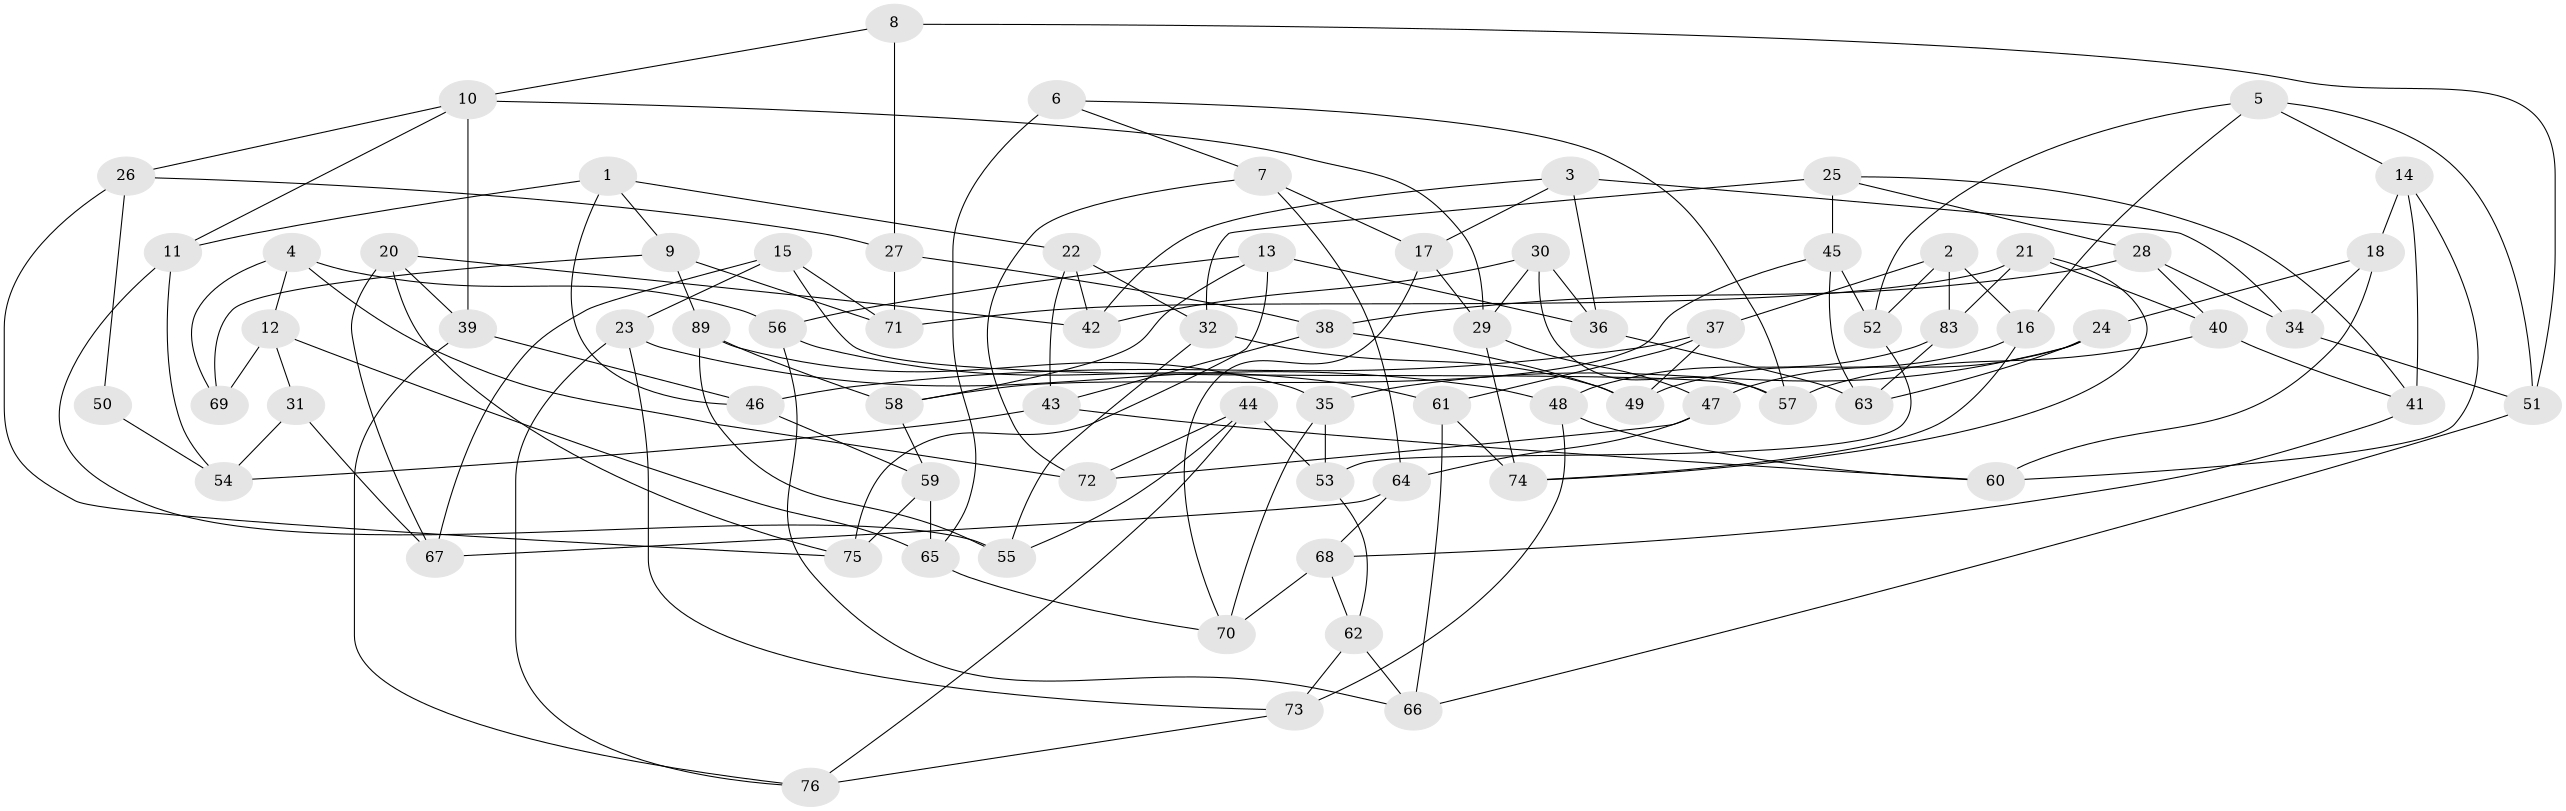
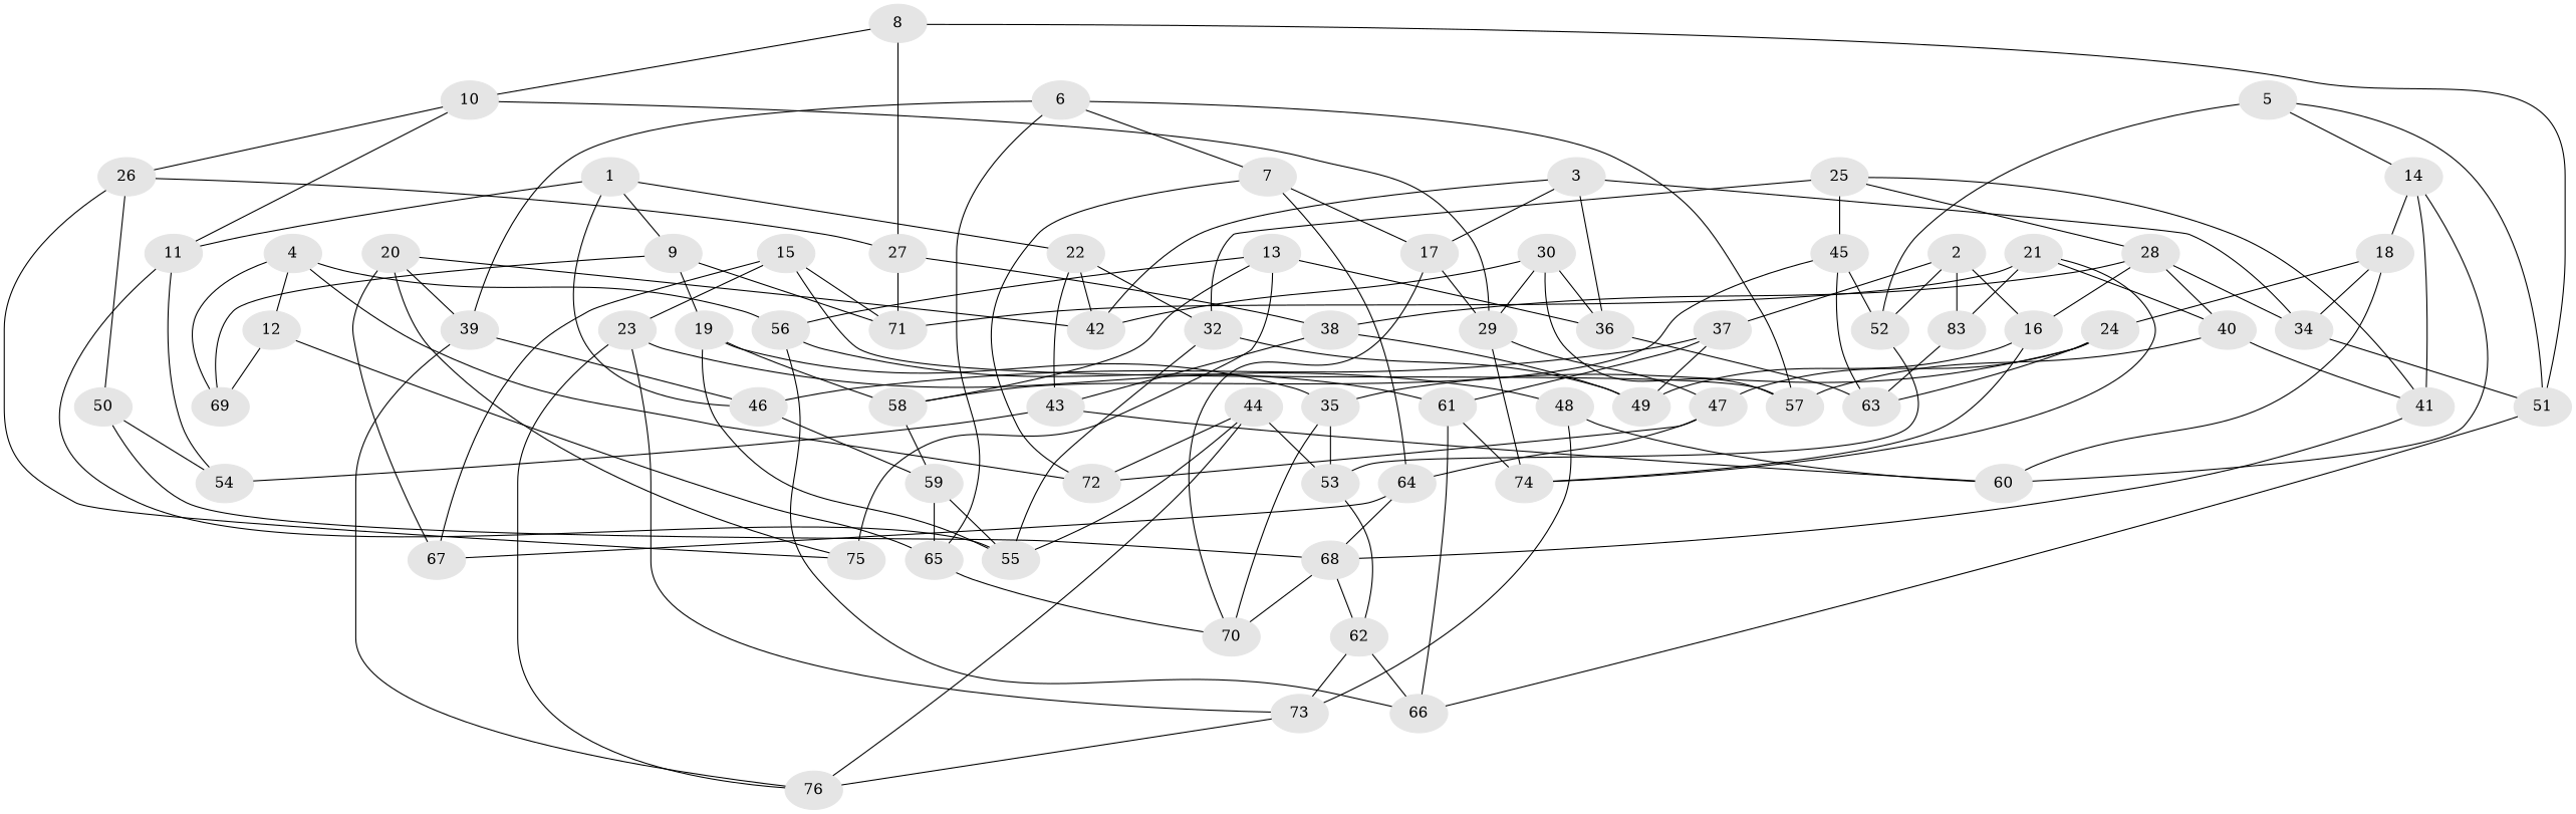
  graph {
    node [color=gray90 style=filled]
    1
    9
    11
    22
    46
    69
-   19 [label=89]
+   19
    71
    54
    55
    42
    32
    43
    59
    2
    16
    n17 [label=83]
    37
    52
    49
    74
    48
    63
    61
    53
    3
    17
    34
    36
    29
    70
    51
    4
    12
    56
    72
    65
-   31
    66
    5
    14
    18
    41
    60
    6
    7
    39
    57
    64
    76
    67
    68
    8
    10
    27
    26
    38
    58
    35
    75
    50
    47
    13
    24
    15
    23
    73
    20
    21
    40
    25
    28
    45
    30
    62
    44
    1 -- 9
    1 -- 11
    1 -- 22
    1 -- 46
    9 -- 69
    9 -- 19
    9 -- 71
    11 -- 54
    11 -- 55
    22 -- 42
    22 -- 32
    22 -- 43
    46 -- 59
    19 -- 55
    19 -- 58
    19 -- 35
    32 -- 55
    32 -- 49
    43 -- 54
    43 -- 60
    59 -- 65
-   59 -- 75
+   59 -- 55
    2 -- 16
    2 -- n17
    2 -- 37
    2 -- 52
    16 -- 49
    16 -- 74
-   n17 -- 48
    n17 -- 63
    37 -- 46
    37 -- 49
    37 -- 61
    52 -- 53
    48 -- 60
    48 -- 73
    61 -- 74
    61 -- 66
    53 -- 62
    3 -- 42
    3 -- 17
    3 -- 34
    3 -- 36
    17 -- 29
    17 -- 70
    34 -- 51
    36 -- 63
    29 -- 74
    29 -- 47
    51 -- 66
    4 -- 69
    4 -- 12
    4 -- 56
    4 -- 72
    12 -- 69
    12 -- 65
-   12 -- 31
    56 -- 61
    56 -- 66
    65 -- 70
-   31 -- 54
-   31 -- 67
-   5 -- 16
+   28 -- 16
    5 -- 52
    5 -- 51
    5 -- 14
    14 -- 18
    14 -- 41
    14 -- 60
    18 -- 34
    18 -- 60
    18 -- 24
    41 -- 68
    6 -- 65
    6 -- 7
-   10 -- 39
+   6 -- 39
    6 -- 57
    7 -- 17
    7 -- 72
    7 -- 64
    39 -- 46
    39 -- 76
    64 -- 67
    64 -- 68
    68 -- 70
    68 -- 62
    8 -- 51
    8 -- 10
    8 -- 27
    10 -- 11
    10 -- 29
    10 -- 26
    27 -- 71
    27 -- 38
    26 -- 27
    26 -- 75
    26 -- 50
    38 -- 43
    38 -- 49
    58 -- 59
    35 -- 53
    35 -- 70
    50 -- 54
+   50 -- 68
    47 -- 72
    47 -- 64
    13 -- 36
    13 -- 56
    13 -- 58
    13 -- 75
    24 -- 63
    24 -- 35
    24 -- 47
    15 -- 71
    15 -- 57
    15 -- 67
    15 -- 23
    23 -- 48
    23 -- 76
    23 -- 73
    73 -- 76
    20 -- 42
    20 -- 39
    20 -- 67
    20 -- 75
    21 -- 71
    21 -- n17
    21 -- 74
    21 -- 40
    40 -- 41
    40 -- 57
    25 -- 32
    25 -- 41
    25 -- 28
    25 -- 45
    28 -- 34
    28 -- 38
    28 -- 40
    45 -- 52
    45 -- 63
    45 -- 58
    30 -- 42
    30 -- 36
    30 -- 29
    30 -- 57
    62 -- 66
    62 -- 73
    44 -- 55
    44 -- 53
    44 -- 72
    44 -- 76
  }
